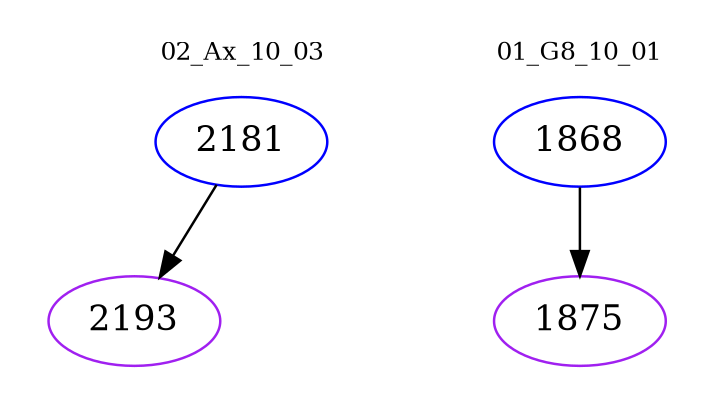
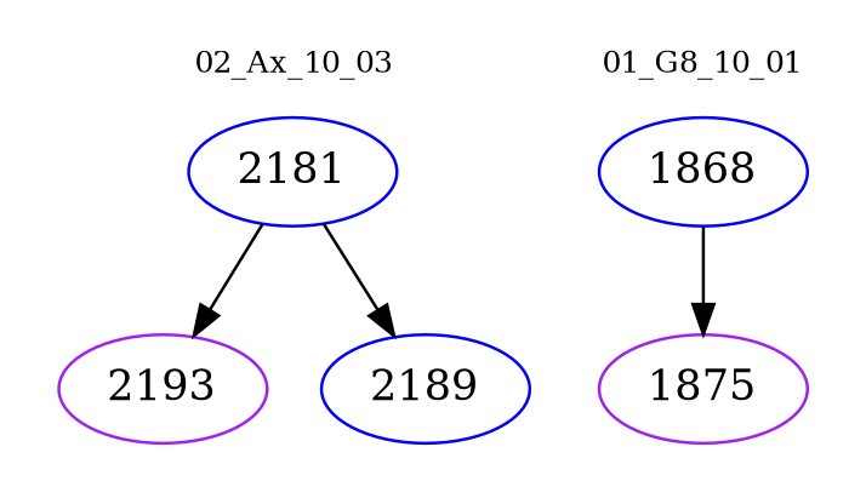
  digraph {
    node [color=blue]
    edge [color=black]
    n1 [label=2181]
    n2 [color=purple label=2193]
+   n3 [label=2189]
    n4 [label=1868]
    n5 [color=purple label=1875]
    subgraph cluster_1 {
      color=white
      fontsize=10
      label="02_Ax_10_03"
      n1
      n2
+     n3
    }
    subgraph cluster_2 {
      color=white
      fontsize=10
      label="01_G8_10_01"
      n4
      n5
    }
    n1 -> n2
+   n1 -> n3
    n4 -> n5
  }
